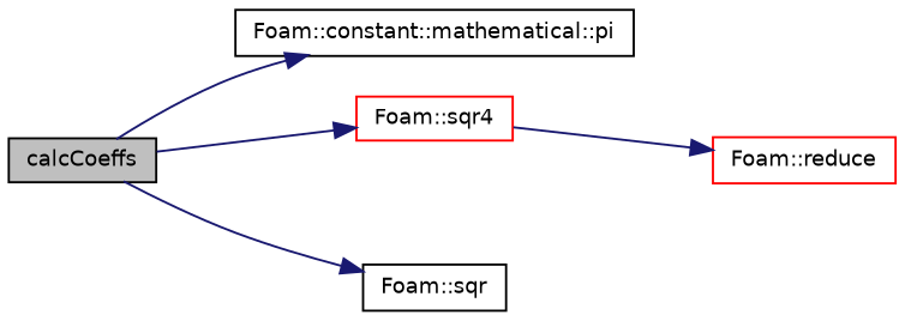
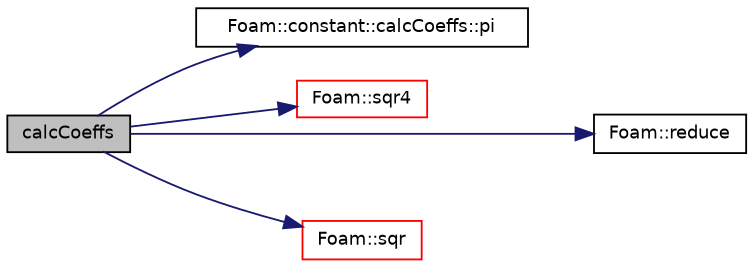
  digraph {
    rankdir=LR
    node [color=red fontname=Helvetica fontsize=10 shape=record]
    edge [color=midnightblue fontname=Helvetica fontsize=10 labelfontname=Helvetica labelfontsize=10 style=solid]
    n1 [color=black fillcolor=grey75 fontcolor=black height=0.2 label=calcCoeffs style=filled width=0.4]
-   n2 [color=black height=0.2 label="Foam::constant::mathematical::pi" width=0.4]
+   n2 [color=black height=0.2 label="Foam::constant::calcCoeffs::pi" width=0.4]
    n3 [height=0.2 label="Foam::sqr4" width=0.4]
-   n4 [height=0.2 label="Foam::reduce" width=0.4]
-   n5 [color=black height=0.2 label="Foam::sqr" width=0.4]
+   n4 [color=black height=0.2 label="Foam::reduce" width=0.4]
+   n5 [height=0.2 label="Foam::sqr" width=0.4]
    n1 -> n2
    n1 -> n3
-   n3 -> n4
+   n1 -> n4
    n1 -> n5
  }
